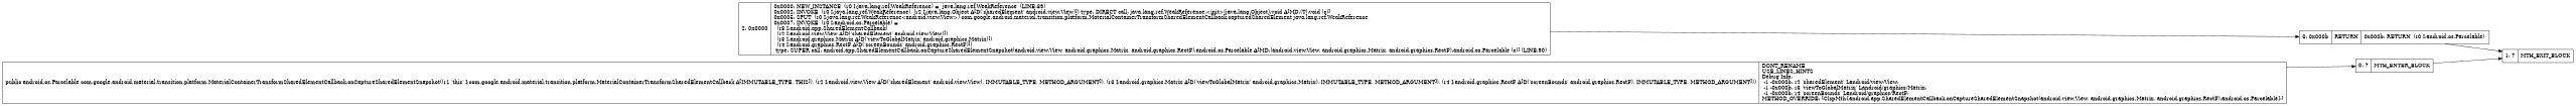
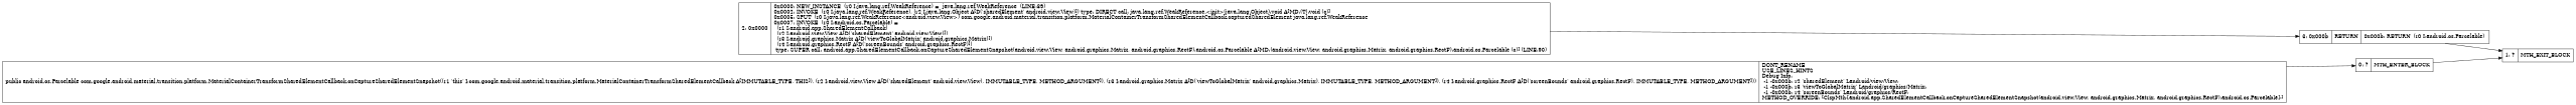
  digraph {
    rankdir=LR
    node [shape=record]
    n1 [label="{0\:\ ?|MTH_ENTER_BLOCK\l}"]
    n2 [label="{1\:\ ?|MTH_EXIT_BLOCK\l}"]
-   n3 [label="{2\:\ 0x0000|0x0000: NEW_INSTANCE  (r0 I:java.lang.ref.WeakReference) =  java.lang.ref.WeakReference  (LINE:89)\l0x0002: INVOKE  (r0 I:java.lang.ref.WeakReference), (r2 I:java.lang.Object A[D('sharedElement' android.view.View)]) type: DIRECT call: java.lang.ref.WeakReference.\<init\>(java.lang.Object):void A[MD:(T):void (c)]\l0x0005: SPUT  (r0 I:java.lang.ref.WeakReference\<android.view.View\>) com.google.android.material.transition.platform.MaterialContainerTransformSharedElementCallback.capturedSharedElement java.lang.ref.WeakReference \l0x0007: INVOKE  (r0 I:android.os.Parcelable) = \l  (r8 I:android.app.SharedElementCallback)\l  (r2 I:android.view.View A[D('sharedElement' android.view.View)])\l  (r3 I:android.graphics.Matrix A[D('viewToGlobalMatrix' android.graphics.Matrix)])\l  (r4 I:android.graphics.RectF A[D('screenBounds' android.graphics.RectF)])\l type: SUPER call: android.app.SharedElementCallback.onCaptureSharedElementSnapshot(android.view.View, android.graphics.Matrix, android.graphics.RectF):android.os.Parcelable A[MD:(android.view.View, android.graphics.Matrix, android.graphics.RectF):android.os.Parcelable (c)] (LINE:90)\l}"]
+   n3 [label="{2\:\ 0x0000|0x0000: NEW_INSTANCE  (r0 I:java.lang.ref.WeakReference) =  java.lang.ref.WeakReference  (LINE:89)\l0x0002: INVOKE  (r0 I:java.lang.ref.WeakReference), (r2 I:java.lang.Object A[D('sharedElement' android.view.View)]) type: DIRECT call: java.lang.ref.WeakReference.\<init\>(java.lang.Object):void A[MD:(T):void (c)]\l0x0005: SPUT  (r0 I:java.lang.ref.WeakReference\<android.view.View\>) com.google.android.material.transition.platform.MaterialContainerTransformSharedElementCallback.capturedSharedElement java.lang.ref.WeakReference \l0x0007: INVOKE  (r0 I:android.os.Parcelable) = \l  (r1 I:android.app.SharedElementCallback)\l  (r2 I:android.view.View A[D('sharedElement' android.view.View)])\l  (r3 I:android.graphics.Matrix A[D('viewToGlobalMatrix' android.graphics.Matrix)])\l  (r4 I:android.graphics.RectF A[D('screenBounds' android.graphics.RectF)])\l type: SUPER call: android.app.SharedElementCallback.onCaptureSharedElementSnapshot(android.view.View, android.graphics.Matrix, android.graphics.RectF):android.os.Parcelable A[MD:(android.view.View, android.graphics.Matrix, android.graphics.RectF):android.os.Parcelable (c)] (LINE:90)\l}"]
    n4 [label="{3\:\ 0x000b|RETURN\l|0x000b: RETURN  (r0 I:android.os.Parcelable) \l}"]
    n5 [label="{public android.os.Parcelable com.google.android.material.transition.platform.MaterialContainerTransformSharedElementCallback.onCaptureSharedElementSnapshot((r1 'this' I:com.google.android.material.transition.platform.MaterialContainerTransformSharedElementCallback A[IMMUTABLE_TYPE, THIS]), (r2 I:android.view.View A[D('sharedElement' android.view.View), IMMUTABLE_TYPE, METHOD_ARGUMENT]), (r3 I:android.graphics.Matrix A[D('viewToGlobalMatrix' android.graphics.Matrix), IMMUTABLE_TYPE, METHOD_ARGUMENT]), (r4 I:android.graphics.RectF A[D('screenBounds' android.graphics.RectF), IMMUTABLE_TYPE, METHOD_ARGUMENT]))  | DONT_RENAME\lUSE_LINES_HINTS\lDebug Info:\l  \-1 \-0x000b: r2 'sharedElement' Landroid\/view\/View;\l  \-1 \-0x000b: r3 'viewToGlobalMatrix' Landroid\/graphics\/Matrix;\l  \-1 \-0x000b: r4 'screenBounds' Landroid\/graphics\/RectF;\lMETHOD_OVERRIDE: [ClspMth\{android.app.SharedElementCallback.onCaptureSharedElementSnapshot(android.view.View, android.graphics.Matrix, android.graphics.RectF):android.os.Parcelable\}]\l}"]
    n1 -> n2
    n3 -> n4
    n4 -> n2
    n5 -> n1
  }
